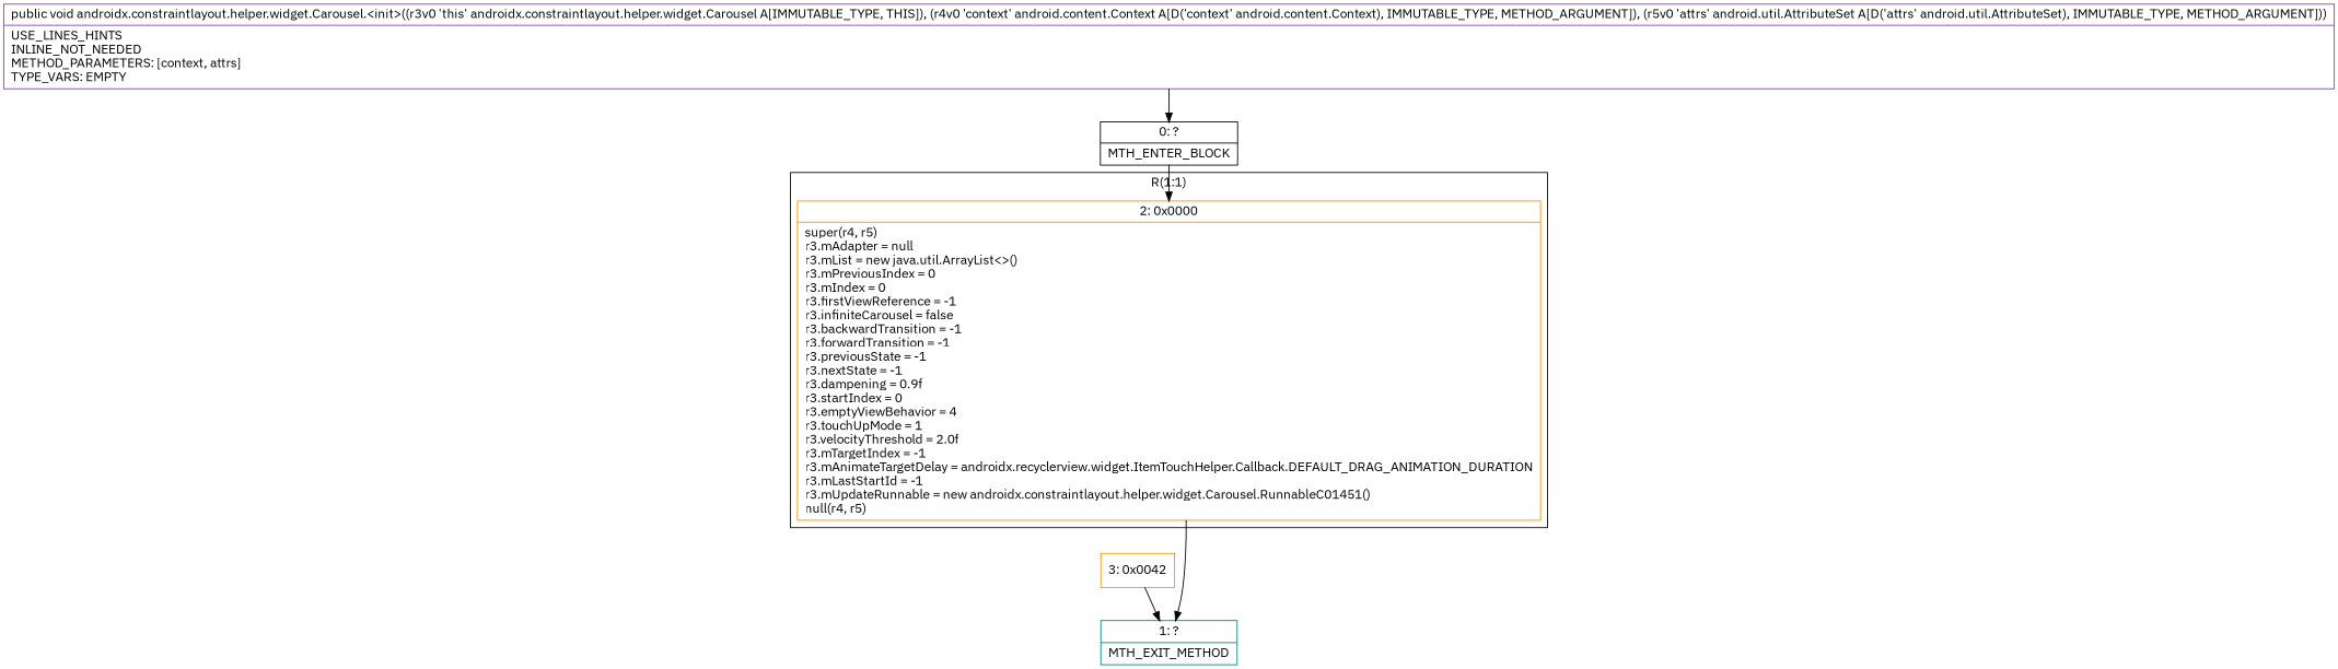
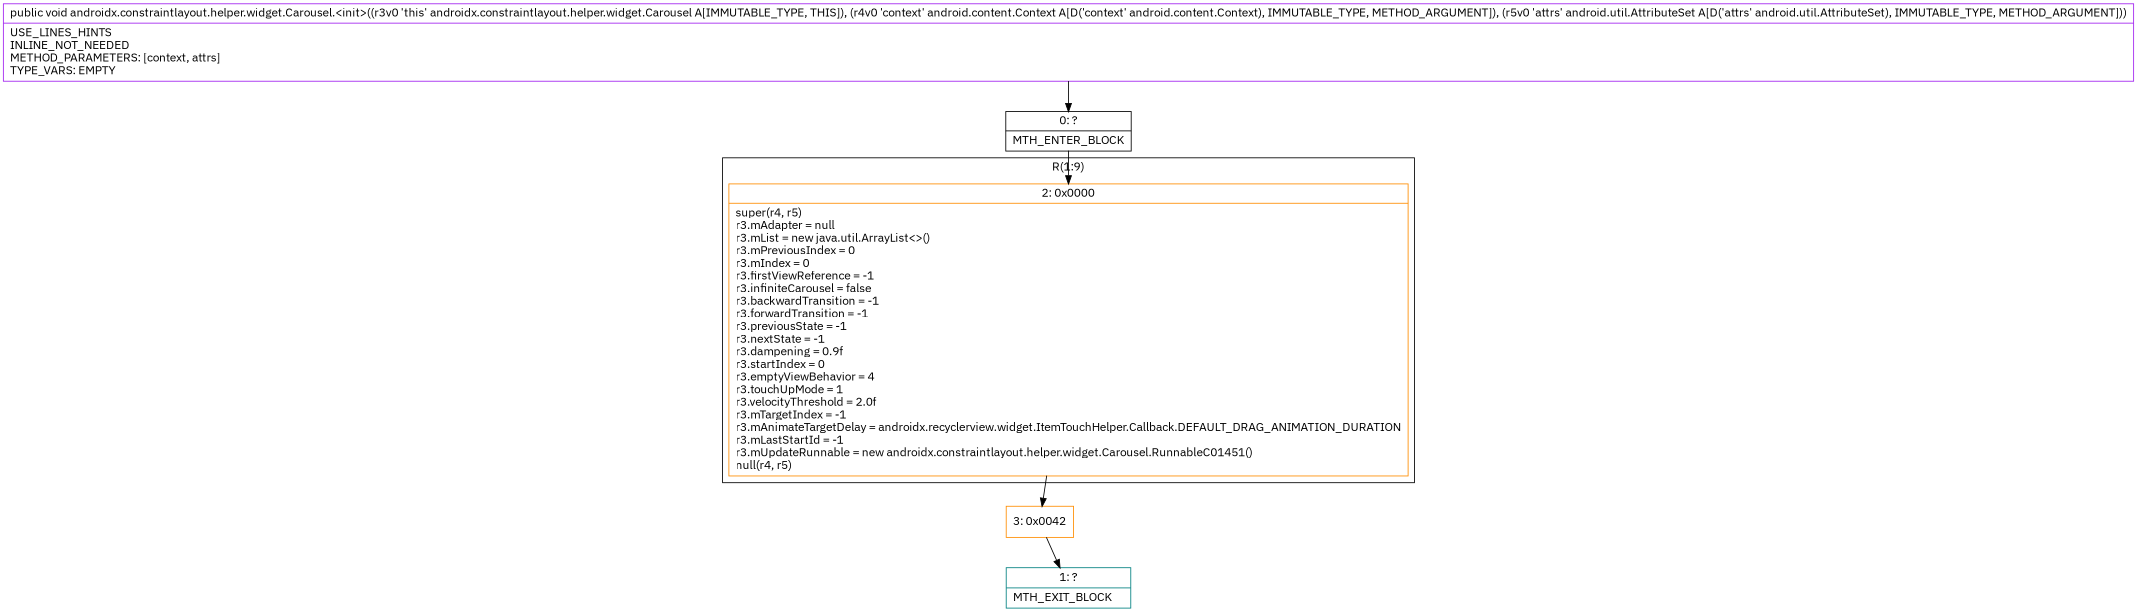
  digraph {
    fontname="IBM Plex Sans"
    node [color=darkorange fontname="IBM Plex Sans" shape=record]
    edge [fontname="IBM Plex Sans"]
    n1 [label="{2\:\ 0x0000|super(r4, r5)\lr3.mAdapter = null\lr3.mList = new java.util.ArrayList\<\>()\lr3.mPreviousIndex = 0\lr3.mIndex = 0\lr3.firstViewReference = \-1\lr3.infiniteCarousel = false\lr3.backwardTransition = \-1\lr3.forwardTransition = \-1\lr3.previousState = \-1\lr3.nextState = \-1\lr3.dampening = 0.9f\lr3.startIndex = 0\lr3.emptyViewBehavior = 4\lr3.touchUpMode = 1\lr3.velocityThreshold = 2.0f\lr3.mTargetIndex = \-1\lr3.mAnimateTargetDelay = androidx.recyclerview.widget.ItemTouchHelper.Callback.DEFAULT_DRAG_ANIMATION_DURATION\lr3.mLastStartId = \-1\lr3.mUpdateRunnable = new androidx.constraintlayout.helper.widget.Carousel.RunnableC01451()\lnull(r4, r5)\l}"]
    n2 [label="{3\:\ 0x0042}"]
-   n3 [color=teal label="{1\:\ ?|MTH_EXIT_METHOD\l}"]
+   n3 [color=teal label="{1\:\ ?|MTH_EXIT_BLOCK\l}"]
    n4 [color=black label="{0\:\ ?|MTH_ENTER_BLOCK\l}"]
    n5 [color=purple label="{public void androidx.constraintlayout.helper.widget.Carousel.\<init\>((r3v0 'this' androidx.constraintlayout.helper.widget.Carousel A[IMMUTABLE_TYPE, THIS]), (r4v0 'context' android.content.Context A[D('context' android.content.Context), IMMUTABLE_TYPE, METHOD_ARGUMENT]), (r5v0 'attrs' android.util.AttributeSet A[D('attrs' android.util.AttributeSet), IMMUTABLE_TYPE, METHOD_ARGUMENT]))  | USE_LINES_HINTS\lINLINE_NOT_NEEDED\lMETHOD_PARAMETERS: [context, attrs]\lTYPE_VARS: EMPTY\l}"]
    subgraph cluster_1 {
-     label="R(1:1)"
+     label="R(1:9)"
      n1
    }
-   n1 -> n3
+   n1 -> n2
    n2 -> n3
    n4 -> n1
    n5 -> n4
  }
